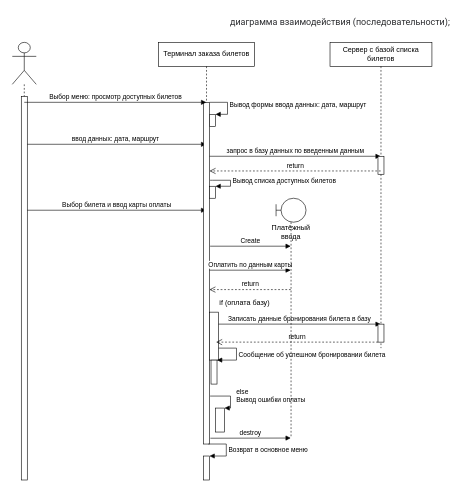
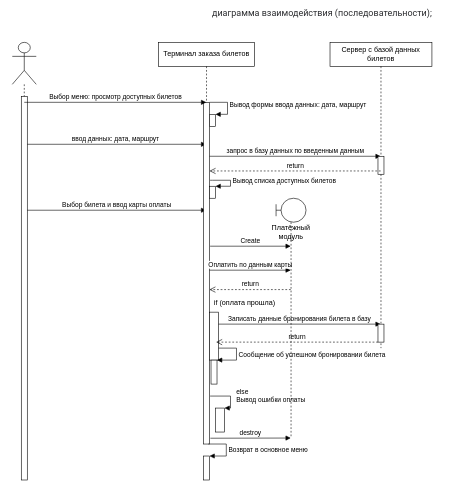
  <mxCell id="0" />
  <mxCell id="1" parent="0" />
- <mxCell id="2" value="&lt;ul style=&quot;box-sizing: border-box; margin: 0px; list-style: none; padding: 0px; color: rgb(44, 45, 48); font-family: Roboto, &amp;quot;San Francisco&amp;quot;, &amp;quot;Helvetica Neue&amp;quot;, Helvetica, Arial; font-size: 15px; text-align: start; background-color: rgb(255, 255, 255);&quot;&gt;&lt;li style=&quot;box-sizing: border-box;&quot;&gt;диаграмма взаимодействия (последовательности);&lt;/li&gt;&lt;/ul&gt;" style="text;html=1;strokeColor=none;fillColor=none;align=center;verticalAlign=middle;whiteSpace=wrap;rounded=0;" vertex="1" parent="1"><mxGeometry x="377" width="380" height="30" as="geometry" y="20" /></mxCell>
+ <mxCell id="2" value="&lt;ul style=&quot;box-sizing: border-box; margin: 0px; list-style: none; padding: 0px; color: rgb(44, 45, 48); font-family: Roboto, &amp;quot;San Francisco&amp;quot;, &amp;quot;Helvetica Neue&amp;quot;, Helvetica, Arial; font-size: 15px; text-align: start; background-color: rgb(255, 255, 255);&quot;&gt;&lt;li style=&quot;box-sizing: border-box;&quot;&gt;диаграмма взаимодействия (последовательности);&lt;/li&gt;&lt;/ul&gt;" style="text;html=1;strokeColor=none;fillColor=none;align=center;verticalAlign=middle;whiteSpace=wrap;rounded=0;" vertex="1" parent="1"><mxGeometry x="347" y="5" width="380" height="30" as="geometry" /></mxCell>
  <mxCell id="3" value="" style="shape=umlLifeline;participant=umlActor;perimeter=lifelinePerimeter;whiteSpace=wrap;html=1;container=1;collapsible=0;recursiveResize=0;verticalAlign=top;spacingTop=36;outlineConnect=0;size=70;" vertex="1" parent="1"><mxGeometry x="20" y="70" width="40" height="730" as="geometry" /></mxCell>
  <mxCell id="4" value="ввод данных: дата, маршрут" style="html=1;verticalAlign=bottom;endArrow=block;rounded=0;" edge="1" parent="3" target="7"><mxGeometry width="80" relative="1" as="geometry"><mxPoint x="20" y="170" as="sourcePoint" /><mxPoint x="90" y="170" as="targetPoint" /></mxGeometry></mxCell>
  <mxCell id="5" value="" style="html=1;points=[];perimeter=orthogonalPerimeter;" vertex="1" parent="3"><mxGeometry x="15" y="90" width="10" height="640" as="geometry" /></mxCell>
  <mxCell id="6" value="Выбор билета и ввод карты оплаты" style="html=1;verticalAlign=bottom;endArrow=block;rounded=0;" edge="1" parent="3" target="7"><mxGeometry width="80" relative="1" as="geometry"><mxPoint x="25" y="280" as="sourcePoint" /><mxPoint x="105" y="280" as="targetPoint" /></mxGeometry></mxCell>
  <mxCell id="7" value="Терминал заказа билетов" style="shape=umlLifeline;perimeter=lifelinePerimeter;whiteSpace=wrap;html=1;container=1;collapsible=0;recursiveResize=0;outlineConnect=0;" vertex="1" parent="1"><mxGeometry x="264" y="70" width="160" height="670" as="geometry" /></mxCell>
  <mxCell id="8" value="" style="html=1;points=[];perimeter=orthogonalPerimeter;" vertex="1" parent="7"><mxGeometry x="85" y="120" width="10" height="20" as="geometry" /></mxCell>
  <mxCell id="9" value="Вывод формы ввода данных: дата, маршрут" style="edgeStyle=orthogonalEdgeStyle;html=1;align=left;spacingLeft=2;endArrow=block;rounded=0;entryX=1;entryY=0;" edge="1" target="8" parent="7"><mxGeometry relative="1" as="geometry"><mxPoint x="85" y="100" as="sourcePoint" /><Array as="points"><mxPoint x="115" y="100" /></Array></mxGeometry></mxCell>
  <mxCell id="10" value="" style="html=1;points=[];perimeter=orthogonalPerimeter;" vertex="1" parent="7"><mxGeometry x="75" y="100" width="10" height="570" as="geometry" /></mxCell>
  <mxCell id="11" value="запрос в базу данных по введенным данным" style="html=1;verticalAlign=bottom;endArrow=block;rounded=0;" edge="1" parent="7" target="22"><mxGeometry width="80" relative="1" as="geometry"><mxPoint x="85" y="190" as="sourcePoint" /><mxPoint x="165" y="190" as="targetPoint" /></mxGeometry></mxCell>
  <mxCell id="12" value="" style="html=1;points=[];perimeter=orthogonalPerimeter;" vertex="1" parent="7"><mxGeometry x="85" y="240" width="10" height="20" as="geometry" /></mxCell>
  <mxCell id="13" value="Вывод списка доступных билетов" style="edgeStyle=orthogonalEdgeStyle;html=1;align=left;spacingLeft=2;endArrow=block;rounded=0;entryX=1;entryY=0;" edge="1" target="12" parent="7"><mxGeometry relative="1" as="geometry"><mxPoint x="86" y="230" as="sourcePoint" /><Array as="points"><mxPoint x="90" y="230" /><mxPoint x="120" y="230" /><mxPoint x="120" y="240" /></Array></mxGeometry></mxCell>
  <mxCell id="14" value="Оплатить по данным карты" style="html=1;verticalAlign=bottom;endArrow=block;rounded=0;" edge="1" parent="7" target="27"><mxGeometry width="80" relative="1" as="geometry"><mxPoint x="85" y="380" as="sourcePoint" /><mxPoint x="165" y="380" as="targetPoint" /></mxGeometry></mxCell>
  <mxCell id="15" value="" style="html=1;points=[];perimeter=orthogonalPerimeter;" vertex="1" parent="7"><mxGeometry x="85" y="450" width="15" height="80" as="geometry" /></mxCell>
  <mxCell id="16" value="" style="html=1;points=[];perimeter=orthogonalPerimeter;" vertex="1" parent="7"><mxGeometry x="95" y="610" width="15" height="40" as="geometry" /></mxCell>
  <mxCell id="17" value="else&lt;br&gt;Вывод ошибки оплаты" style="edgeStyle=orthogonalEdgeStyle;html=1;align=left;spacingLeft=2;endArrow=block;rounded=0;entryX=1;entryY=0;" edge="1" target="16" parent="7"><mxGeometry x="0.048" y="6" relative="1" as="geometry"><mxPoint x="86" y="590" as="sourcePoint" /><Array as="points"><mxPoint x="120" y="590" /><mxPoint x="120" y="610" /></Array><mxPoint as="offset" /></mxGeometry></mxCell>
  <mxCell id="18" value="Записать данные бронирования билета в базу" style="html=1;verticalAlign=bottom;endArrow=block;rounded=0;" edge="1" parent="7" target="22"><mxGeometry width="80" relative="1" as="geometry"><mxPoint x="100" y="470" as="sourcePoint" /><mxPoint x="180" y="470" as="targetPoint" /></mxGeometry></mxCell>
  <mxCell id="19" value="return" style="html=1;verticalAlign=bottom;endArrow=open;dashed=1;endSize=8;rounded=0;" edge="1" parent="7"><mxGeometry relative="1" as="geometry"><mxPoint x="366" y="500" as="sourcePoint" /><mxPoint x="96" y="500" as="targetPoint" /></mxGeometry></mxCell>
  <mxCell id="20" value="" style="html=1;points=[];perimeter=orthogonalPerimeter;" vertex="1" parent="7"><mxGeometry x="87.5" y="530" width="10" height="40" as="geometry" /></mxCell>
  <mxCell id="21" value="Сообщение об успешном бронировании билета" style="edgeStyle=orthogonalEdgeStyle;html=1;align=left;spacingLeft=2;endArrow=block;rounded=0;entryX=1;entryY=0;" edge="1" target="20" parent="7"><mxGeometry relative="1" as="geometry"><mxPoint x="100" y="510" as="sourcePoint" /><Array as="points"><mxPoint x="130" y="510" /></Array></mxGeometry></mxCell>
- <mxCell id="22" value="Сервер с базой списка билетов" style="shape=umlLifeline;perimeter=lifelinePerimeter;whiteSpace=wrap;html=1;container=1;collapsible=0;recursiveResize=0;outlineConnect=0;" vertex="1" parent="1"><mxGeometry x="550" y="70" width="170" height="510" as="geometry" /></mxCell>
+ <mxCell id="22" value="Сервер с базой данных билетов" style="shape=umlLifeline;perimeter=lifelinePerimeter;whiteSpace=wrap;html=1;container=1;collapsible=0;recursiveResize=0;outlineConnect=0;" vertex="1" parent="1"><mxGeometry x="550" y="70" width="170" height="510" as="geometry" /></mxCell>
  <mxCell id="23" value="" style="html=1;points=[];perimeter=orthogonalPerimeter;" vertex="1" parent="22"><mxGeometry x="80" y="190" width="10" height="30" as="geometry" /></mxCell>
  <mxCell id="24" value="" style="html=1;points=[];perimeter=orthogonalPerimeter;" vertex="1" parent="22"><mxGeometry x="80" y="470" width="10" height="30" as="geometry" /></mxCell>
  <mxCell id="25" value="Выбор меню: просмотр доступных билетов" style="html=1;verticalAlign=bottom;endArrow=block;rounded=0;" edge="1" parent="1" target="7"><mxGeometry width="80" relative="1" as="geometry"><mxPoint x="40" y="170" as="sourcePoint" /><mxPoint x="120" y="170" as="targetPoint" /></mxGeometry></mxCell>
  <mxCell id="26" value="return" style="html=1;verticalAlign=bottom;endArrow=open;dashed=1;endSize=8;rounded=0;" edge="1" parent="1" source="22"><mxGeometry relative="1" as="geometry"><mxPoint x="629" y="284.5" as="sourcePoint" /><mxPoint x="349" y="284.5" as="targetPoint" /></mxGeometry></mxCell>
- <mxCell id="27" value="Платёжный ввода" style="shape=umlLifeline;participant=umlBoundary;perimeter=lifelinePerimeter;whiteSpace=wrap;html=1;container=1;collapsible=0;recursiveResize=0;verticalAlign=top;spacingTop=36;outlineConnect=0;" vertex="1" parent="1"><mxGeometry x="460" y="330" width="50" height="400" as="geometry" /></mxCell>
+ <mxCell id="27" value="Платёжный модуль" style="shape=umlLifeline;participant=umlBoundary;perimeter=lifelinePerimeter;whiteSpace=wrap;html=1;container=1;collapsible=0;recursiveResize=0;verticalAlign=top;spacingTop=36;outlineConnect=0;" vertex="1" parent="1"><mxGeometry x="460" y="330" width="50" height="400" as="geometry" /></mxCell>
  <mxCell id="28" value="Create" style="html=1;verticalAlign=bottom;endArrow=block;rounded=0;" edge="1" parent="1" target="27"><mxGeometry width="80" relative="1" as="geometry"><mxPoint x="350" y="410" as="sourcePoint" /><mxPoint x="429" y="390" as="targetPoint" /><Array as="points"><mxPoint x="410" y="410" /></Array></mxGeometry></mxCell>
  <mxCell id="29" value="return" style="html=1;verticalAlign=bottom;endArrow=open;dashed=1;endSize=8;rounded=0;entryX=0.98;entryY=0.548;entryDx=0;entryDy=0;entryPerimeter=0;" edge="1" parent="1" source="27" target="10"><mxGeometry relative="1" as="geometry"><mxPoint x="429" y="500" as="sourcePoint" /><mxPoint x="359" y="480" as="targetPoint" /></mxGeometry></mxCell>
- <mxCell id="30" value="if (оплата базу)&amp;nbsp;" style="text;html=1;align=center;verticalAlign=middle;resizable=0;points=[];autosize=1;strokeColor=none;fillColor=none;" vertex="1" parent="1"><mxGeometry x="344" y="490" width="130" height="30" as="geometry" /></mxCell>
+ <mxCell id="30" value="if (оплата прошла)&amp;nbsp;" style="text;html=1;align=center;verticalAlign=middle;resizable=0;points=[];autosize=1;strokeColor=none;fillColor=none;" vertex="1" parent="1"><mxGeometry x="344" y="490" width="130" height="30" as="geometry" /></mxCell>
  <mxCell id="31" value="destroy" style="html=1;verticalAlign=bottom;endArrow=block;rounded=0;exitX=1.14;exitY=0.983;exitDx=0;exitDy=0;exitPerimeter=0;" edge="1" parent="1" source="10" target="27"><mxGeometry width="80" relative="1" as="geometry"><mxPoint x="420" y="730" as="sourcePoint" /><mxPoint x="444" y="540" as="targetPoint" /></mxGeometry></mxCell>
  <mxCell id="32" value="" style="html=1;points=[];perimeter=orthogonalPerimeter;" vertex="1" parent="1"><mxGeometry x="339" y="760" width="10" height="40" as="geometry" /></mxCell>
  <mxCell id="33" value="Возврат в основное меню" style="edgeStyle=orthogonalEdgeStyle;html=1;align=left;spacingLeft=2;endArrow=block;rounded=0;entryX=1;entryY=0;" edge="1" target="32" parent="1"><mxGeometry relative="1" as="geometry"><mxPoint x="347" y="740" as="sourcePoint" /><Array as="points"><mxPoint x="377" y="740" /></Array></mxGeometry></mxCell>
